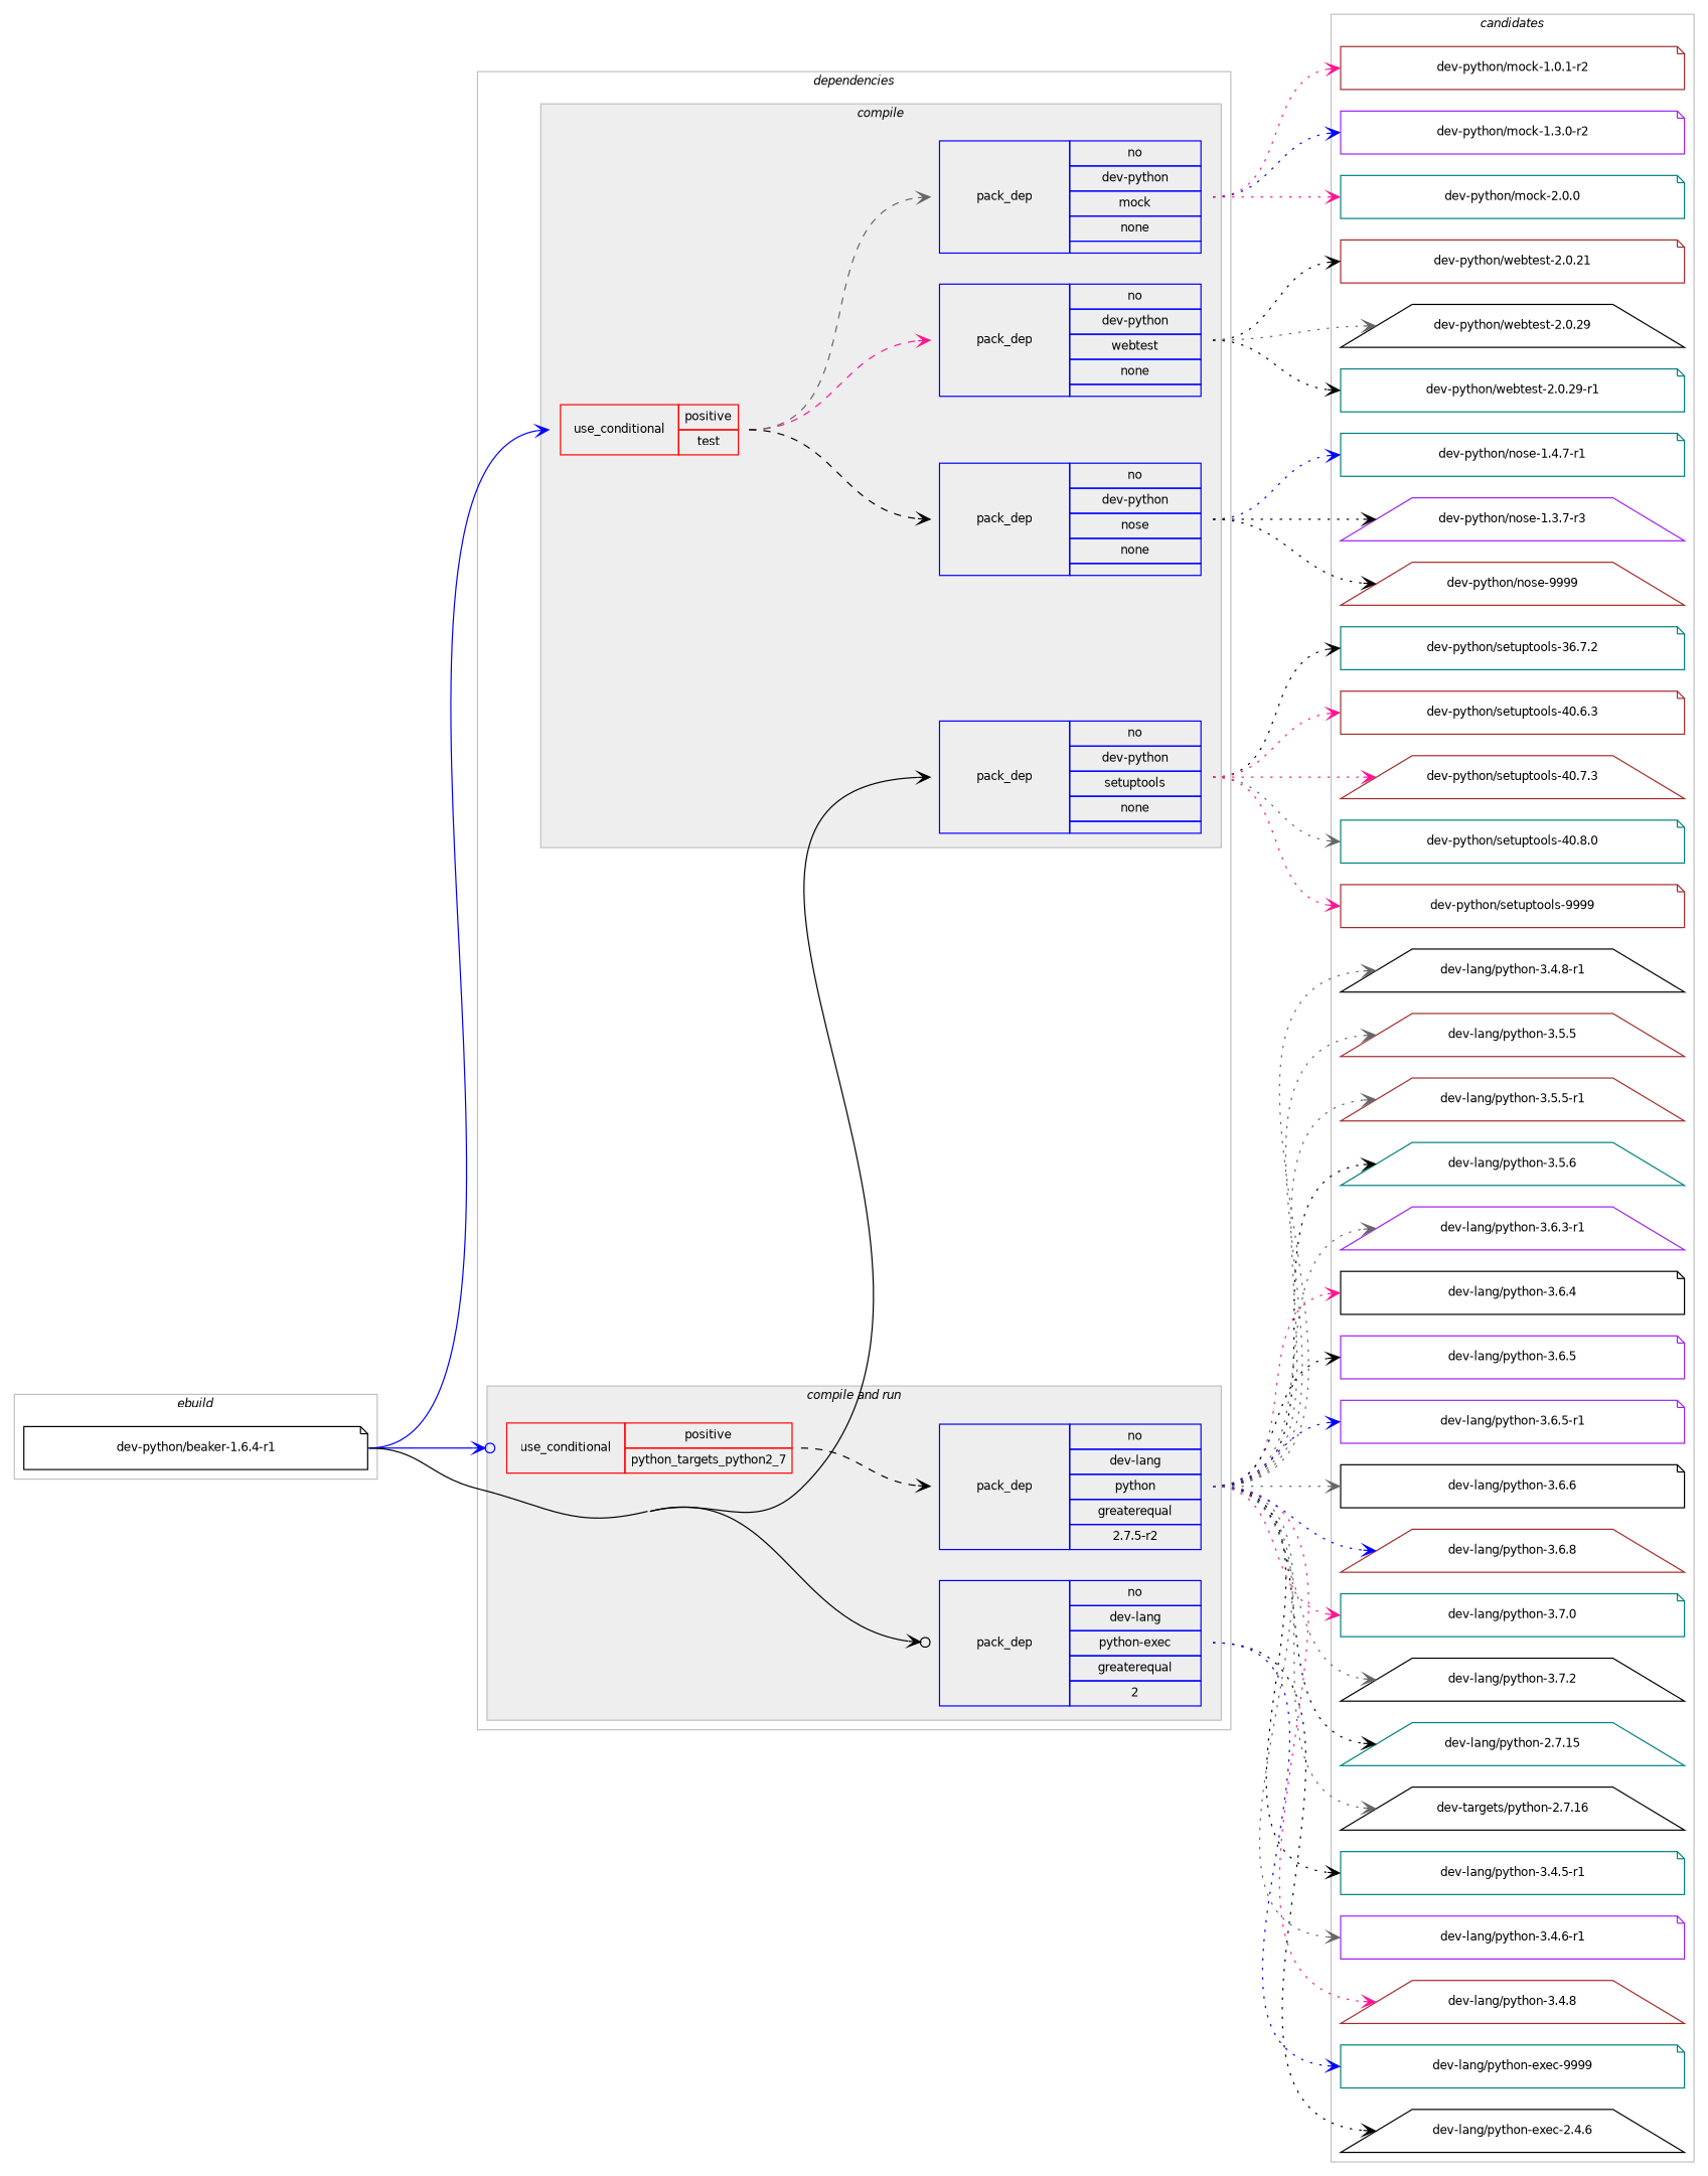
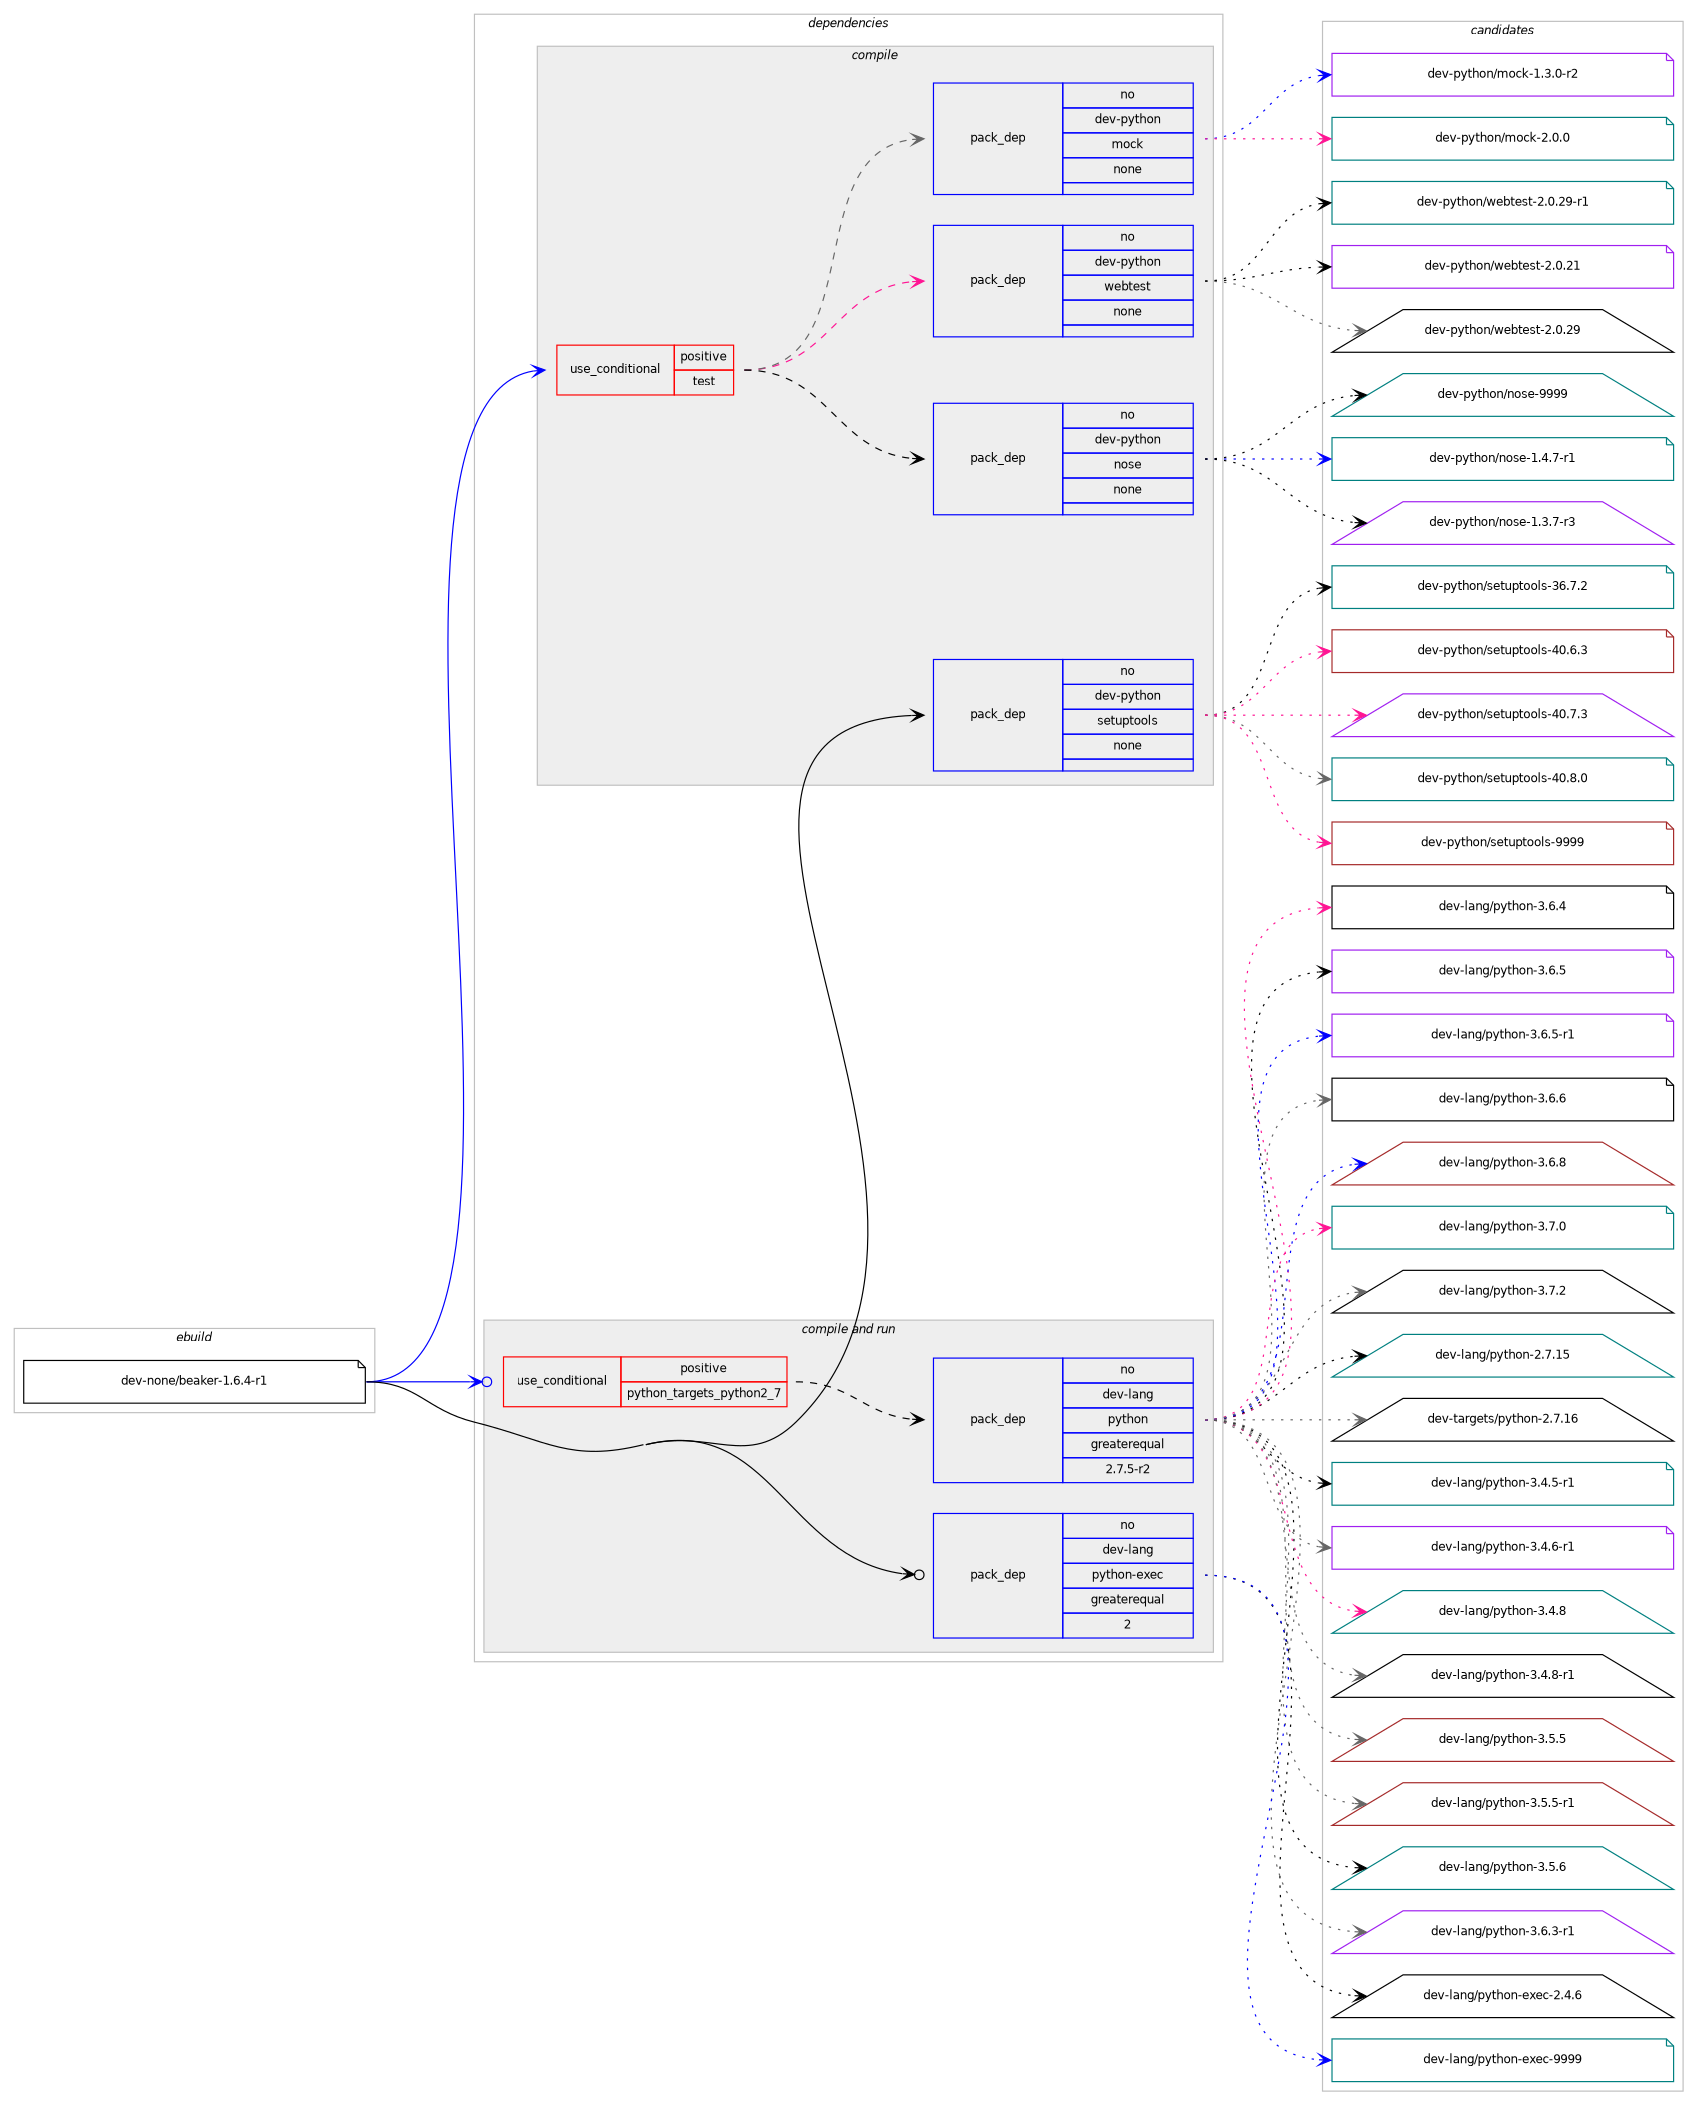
  digraph {
    compound=true
    concentrate=true
    fontname=Helvetica
    fontsize=10
    newrank=true
    rankdir=LR
    ranksep=1.5
    node [color=teal fontname=Helvetica fontsize=10 shape=note]
    edge [arrowhead=vee color=black headport=w style=dotted tailport=e weight=100]
-   n1 [color=black label="dev-python/beaker-1.6.4-r1" width=4]
+   n1 [color=black label="dev-none/beaker-1.6.4-r1" width=4]
    n2 [color=blue label=<<TABLE BORDER="0" CELLBORDER="1" CELLSPACING="0" CELLPADDING="4" WIDTH="220"><TR><TD ROWSPAN="6" CELLPADDING="30">pack_dep</TD></TR><TR><TD WIDTH="110">no</TD></TR><TR><TD>dev-python</TD></TR><TR><TD>webtest</TD></TR><TR><TD>none</TD></TR><TR><TD></TD></TR></TABLE>> shape=none]
    n3 [color=blue label=<<TABLE BORDER="0" CELLBORDER="1" CELLSPACING="0" CELLPADDING="4" WIDTH="220"><TR><TD ROWSPAN="6" CELLPADDING="30">pack_dep</TD></TR><TR><TD WIDTH="110">no</TD></TR><TR><TD>dev-python</TD></TR><TR><TD>mock</TD></TR><TR><TD>none</TD></TR><TR><TD></TD></TR></TABLE>> shape=none]
    n4 [color=blue label=<<TABLE BORDER="0" CELLBORDER="1" CELLSPACING="0" CELLPADDING="4" WIDTH="220"><TR><TD ROWSPAN="6" CELLPADDING="30">pack_dep</TD></TR><TR><TD WIDTH="110">no</TD></TR><TR><TD>dev-python</TD></TR><TR><TD>nose</TD></TR><TR><TD>none</TD></TR><TR><TD></TD></TR></TABLE>> shape=none]
    n5 [color=red label=<<TABLE BORDER="0" CELLBORDER="1" CELLSPACING="0" CELLPADDING="4"><TR><TD ROWSPAN="3" CELLPADDING="10">use_conditional</TD></TR><TR><TD>positive</TD></TR><TR><TD>test</TD></TR></TABLE>> shape=none]
    n6 [color=blue label=<<TABLE BORDER="0" CELLBORDER="1" CELLSPACING="0" CELLPADDING="4" WIDTH="220"><TR><TD ROWSPAN="6" CELLPADDING="30">pack_dep</TD></TR><TR><TD WIDTH="110">no</TD></TR><TR><TD>dev-python</TD></TR><TR><TD>setuptools</TD></TR><TR><TD>none</TD></TR><TR><TD></TD></TR></TABLE>> shape=none]
    n7 [color=blue label=<<TABLE BORDER="0" CELLBORDER="1" CELLSPACING="0" CELLPADDING="4" WIDTH="220"><TR><TD ROWSPAN="6" CELLPADDING="30">pack_dep</TD></TR><TR><TD WIDTH="110">no</TD></TR><TR><TD>dev-lang</TD></TR><TR><TD>python</TD></TR><TR><TD>greaterequal</TD></TR><TR><TD>2.7.5-r2</TD></TR></TABLE>> shape=none]
    n8 [color=red label=<<TABLE BORDER="0" CELLBORDER="1" CELLSPACING="0" CELLPADDING="4"><TR><TD ROWSPAN="3" CELLPADDING="10">use_conditional</TD></TR><TR><TD>positive</TD></TR><TR><TD>python_targets_python2_7</TD></TR></TABLE>> shape=none]
    n9 [color=blue label=<<TABLE BORDER="0" CELLBORDER="1" CELLSPACING="0" CELLPADDING="4" WIDTH="220"><TR><TD ROWSPAN="6" CELLPADDING="30">pack_dep</TD></TR><TR><TD WIDTH="110">no</TD></TR><TR><TD>dev-lang</TD></TR><TR><TD>python-exec</TD></TR><TR><TD>greaterequal</TD></TR><TR><TD>2</TD></TR></TABLE>> shape=none]
-   n10 [color=brown label="dev-python/mock-1.0.1-r2" width=4]
    n11 [color=purple label="dev-python/mock-1.3.0-r2" width=4]
    n12 [label="dev-python/mock-2.0.0" width=4]
    n13 [label="dev-python/nose-1.4.7-r1" width=4]
    n14 [color=purple label="dev-python/nose-1.3.7-r3" shape=trapezium width=4]
-   n15 [color=brown label="dev-python/nose-9999" shape=trapezium width=4]
-   n16 [color=brown label="dev-python/webtest-2.0.21" width=4]
+   n15 [label="dev-python/nose-9999" shape=trapezium width=4]
+   n16 [color=purple label="dev-python/webtest-2.0.21" width=4]
    n17 [color=black label="dev-python/webtest-2.0.29" shape=trapezium width=4]
    n18 [label="dev-python/webtest-2.0.29-r1" width=4]
    n19 [label="dev-python/setuptools-36.7.2" width=4]
    n20 [color=brown label="dev-python/setuptools-40.6.3" width=4]
-   n21 [color=brown label="dev-python/setuptools-40.7.3" shape=trapezium width=4]
+   n21 [color=purple label="dev-python/setuptools-40.7.3" shape=trapezium width=4]
    n22 [label="dev-python/setuptools-40.8.0" width=4]
    n23 [color=brown label="dev-python/setuptools-9999" width=4]
    n24 [label="dev-lang/python-2.7.15" shape=trapezium width=4]
    n25 [color=black label="dev-targets/python-2.7.16" shape=trapezium width=4]
    n26 [label="dev-lang/python-3.4.5-r1" width=4]
    n27 [color=purple label="dev-lang/python-3.4.6-r1" width=4]
-   n28 [color=brown label="dev-lang/python-3.4.8" shape=trapezium width=4]
+   n28 [label="dev-lang/python-3.4.8" shape=trapezium width=4]
    n29 [color=black label="dev-lang/python-3.4.8-r1" shape=trapezium width=4]
    n30 [color=brown label="dev-lang/python-3.5.5" shape=trapezium width=4]
    n31 [color=brown label="dev-lang/python-3.5.5-r1" shape=trapezium width=4]
    n32 [label="dev-lang/python-3.5.6" shape=trapezium width=4]
    n33 [color=purple label="dev-lang/python-3.6.3-r1" shape=trapezium width=4]
    n34 [color=black label="dev-lang/python-3.6.4" width=4]
    n35 [color=purple label="dev-lang/python-3.6.5" width=4]
    n36 [color=purple label="dev-lang/python-3.6.5-r1" width=4]
    n37 [color=black label="dev-lang/python-3.6.6" width=4]
    n38 [color=brown label="dev-lang/python-3.6.8" shape=trapezium width=4]
    n39 [label="dev-lang/python-3.7.0" width=4]
    n40 [color=black label="dev-lang/python-3.7.2" shape=trapezium width=4]
    n41 [color=black label="dev-lang/python-exec-2.4.6" shape=trapezium width=4]
    n42 [label="dev-lang/python-exec-9999" width=4]
    subgraph cluster_1 {
      color=gray
      label=<<i>ebuild</i>>
      rank=same
      n1
    }
    subgraph cluster_2 {
      color=gray
      label=<<i>dependencies</i>>
      subgraph cluster_3 {
        color=gray
        fillcolor="#eeeeee"
        label=<<i>compile</i>>
        style=filled
        subgraph sub_4 {
          color=gray
          fillcolor="#eeeeee"
          label=<<i>compile</i>>
          style=filled
          n5
          subgraph sub_5 {
            color=gray
            fillcolor="#eeeeee"
            label=<<i>compile</i>>
            style=filled
            n2
          }
          subgraph sub_6 {
            color=gray
            fillcolor="#eeeeee"
            label=<<i>compile</i>>
            style=filled
            n3
          }
          subgraph sub_7 {
            color=gray
            fillcolor="#eeeeee"
            label=<<i>compile</i>>
            style=filled
            n4
          }
        }
        subgraph sub_8 {
          color=gray
          fillcolor="#eeeeee"
          label=<<i>compile</i>>
          style=filled
          n6
        }
      }
      subgraph cluster_9 {
        color=gray
        fillcolor="#eeeeee"
        label=<<i>compile and run</i>>
        style=filled
        subgraph sub_10 {
          color=gray
          fillcolor="#eeeeee"
          label=<<i>compile and run</i>>
          style=filled
          n8
          subgraph sub_11 {
            color=gray
            fillcolor="#eeeeee"
            label=<<i>compile and run</i>>
            style=filled
            n7
          }
        }
        subgraph sub_12 {
          color=gray
          fillcolor="#eeeeee"
          label=<<i>compile and run</i>>
          style=filled
          n9
        }
      }
      subgraph cluster_13 {
        color=gray
        fillcolor="#eeeeee"
        label=<<i>run</i>>
        style=filled
      }
    }
    subgraph cluster_14 {
      color=gray
      label=<<i>candidates</i>>
      rank=same
      subgraph sub_15 {
        color=black
        label=<<i>candidates</i>>
        nodesep=1
        rank=same
-       n10
        n11
        n12
      }
      subgraph sub_16 {
        color=black
        label=<<i>candidates</i>>
        nodesep=1
        rank=same
        n13
        n14
        n15
      }
      subgraph sub_17 {
        color=black
        label=<<i>candidates</i>>
        nodesep=1
        rank=same
        n16
        n17
        n18
      }
      subgraph sub_18 {
        color=black
        label=<<i>candidates</i>>
        nodesep=1
        rank=same
        n19
        n20
        n21
        n22
        n23
      }
      subgraph sub_19 {
        color=black
        label=<<i>candidates</i>>
        nodesep=1
        rank=same
        n24
        n25
        n26
        n27
        n28
        n29
        n30
        n31
        n32
        n33
        n34
        n35
        n36
        n37
        n38
        n39
        n40
      }
      subgraph sub_20 {
        color=black
        label=<<i>candidates</i>>
        nodesep=1
        rank=same
        n41
        n42
      }
    }
    n1 -> n5 [color=blue style=solid weight=20]
    n1 -> n6 [style=solid weight=20]
    n1 -> n8 [arrowhead=odotvee color=blue style=solid weight=20]
    n1 -> n9 [arrowhead=odotvee style=solid weight=20]
    n2 -> n16
    n2 -> n17 [color=gray40]
    n2 -> n18
-   n3 -> n10 [color=deeppink]
    n3 -> n11 [color=blue]
    n3 -> n12 [color=deeppink]
    n4 -> n13 [color=blue]
    n4 -> n14
    n4 -> n15
    n5 -> n2 [color=deeppink style=dashed weight=20]
    n5 -> n3 [color=gray40 style=dashed weight=20]
    n5 -> n4 [style=dashed weight=20]
    n6 -> n19
    n6 -> n20 [color=deeppink]
    n6 -> n21 [color=deeppink]
    n6 -> n22 [color=gray40]
    n6 -> n23 [color=deeppink]
    n7 -> n24
    n7 -> n25 [color=gray40]
    n7 -> n26
    n7 -> n27 [color=gray40]
    n7 -> n28 [color=deeppink]
    n7 -> n29 [color=gray40]
    n7 -> n30 [color=gray40]
    n7 -> n31 [color=gray40]
    n7 -> n32
    n7 -> n33 [color=gray40]
    n7 -> n34 [color=deeppink]
    n7 -> n35
    n7 -> n36 [color=blue]
    n7 -> n37 [color=gray40]
    n7 -> n38 [color=blue]
    n7 -> n39 [color=deeppink]
    n7 -> n40 [color=gray40]
    n8 -> n7 [style=dashed weight=20]
    n9 -> n41
    n9 -> n42 [color=blue]
  }
